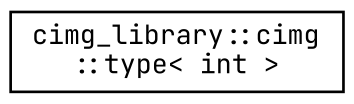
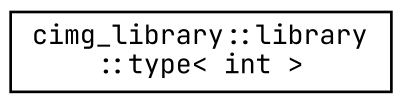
  digraph {
    rankdir=LR
    fontname="JetBrains Mono"
-   n1 [color=black fillcolor=white fontname="JetBrains Mono" fontsize=10 height=0.2 label="cimg_library::cimg\l::type\< int \>" shape=record style=filled width=0.4]
+   n1 [color=black fillcolor=white fontname="JetBrains Mono" fontsize=10 height=0.2 label="cimg_library::library\l::type\< int \>" shape=record style=filled width=0.4]
  }
